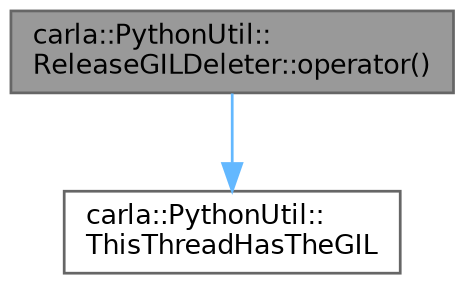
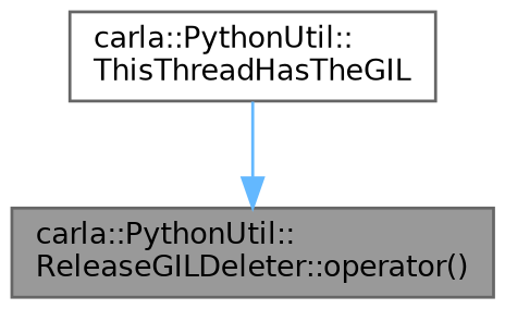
  digraph {
    rankdir=TB
    node [fontname=Helvetica fontsize=10 shape=box style=filled]
    n1 [color=gray40 fillcolor=grey60 fontcolor=black height=0.2 label="carla::PythonUtil::\lReleaseGILDeleter::operator()" width=0.4]
    n2 [color=grey40 fillcolor=white height=0.2 label="carla::PythonUtil::\lThisThreadHasTheGIL" width=0.4]
-   n1 -> n2 [color=steelblue1 fontname=Helvetica fontsize=10 labelfontname=Helvetica labelfontsize=10 style=solid]
+   n2 -> n1 [color=steelblue1 fontname=Helvetica fontsize=10 labelfontname=Helvetica labelfontsize=10 style=solid]
  }
